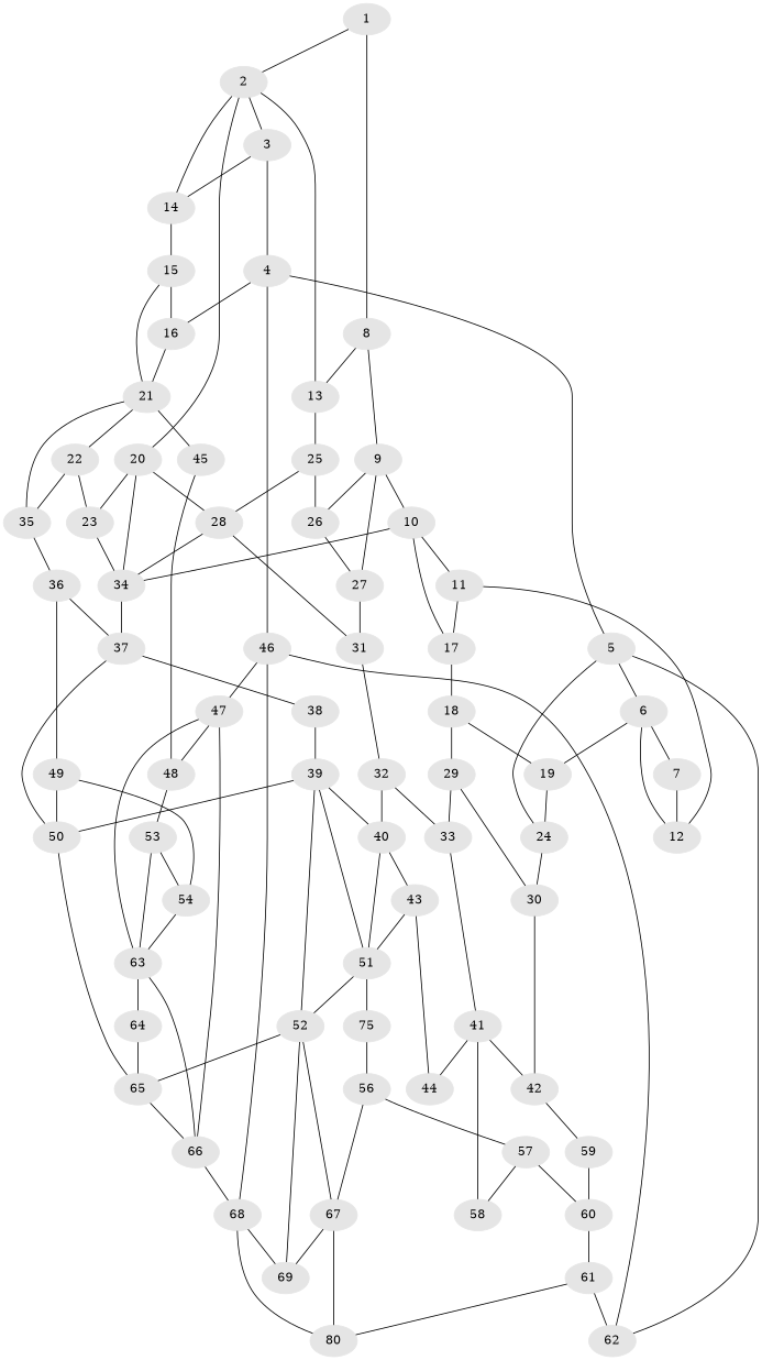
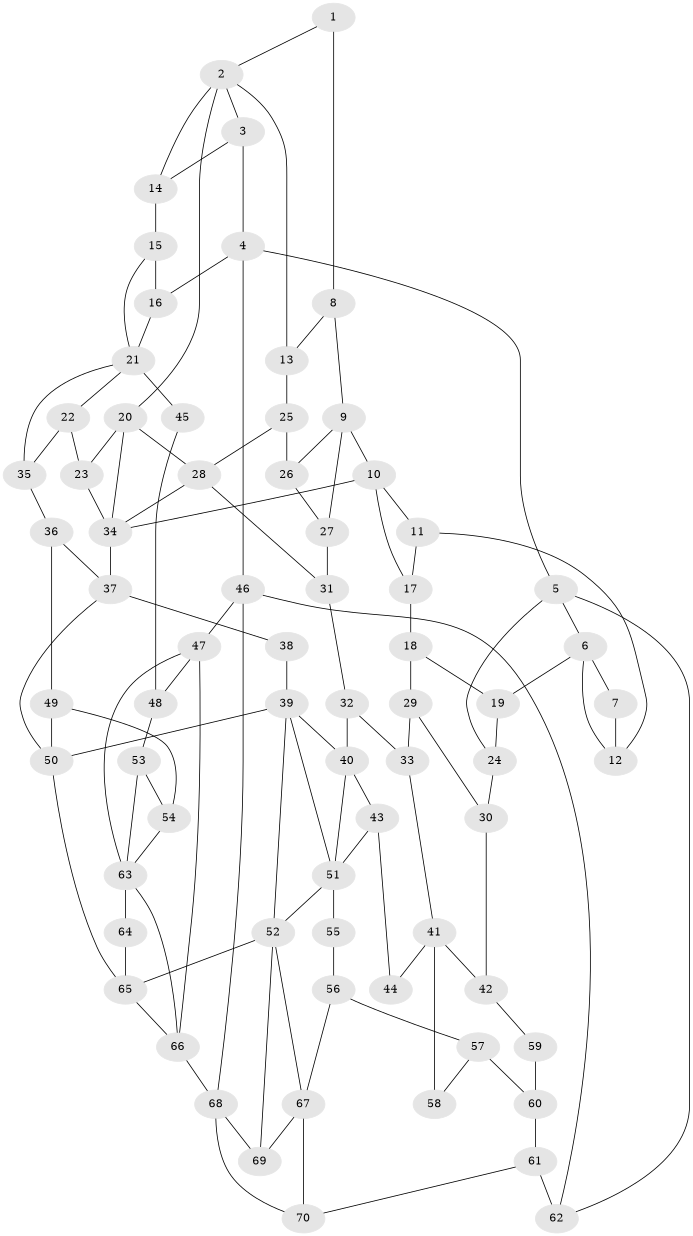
  graph {
    node [color=gray90 style=filled]
    edge [weight=1.0]
    1
    2
    8
    3
    13
    14
    20
    9
    4
    25
    15
    23
    28
    34
    5
    16
    46
    6
    24
    62
    21
    47
    68
    7
    12
    19
    30
    10
    26
    27
    11
    17
    31
    18
    32
    22
    35
    45
    29
    33
    37
    36
    48
    42
    41
    59
    40
    51
    43
    44
    58
    38
    50
    49
    54
    39
    65
    52
-   55 [label=75]
+   55
    67
    69
    60
    53
    63
    66
-   70 [label=80]
+   70
    64
    56
    57
    61
    1 -- 2
    1 -- 8 [weight=2.0]
    2 -- 3
    2 -- 13
    2 -- 14
    2 -- 20 [weight=2.0]
    8 -- 13
    8 -- 9 [weight=2.0]
    3 -- 14
    3 -- 4
    13 -- 25
    14 -- 15
    20 -- 23
    20 -- 28
    20 -- 34
    9 -- 10 [weight=2.0]
    9 -- 26
    9 -- 27
    4 -- 5
    4 -- 16
    4 -- 46
    25 -- 28
    25 -- 26
    15 -- 16
    15 -- 21
    23 -- 34 [weight=2.0]
    28 -- 34
    28 -- 31 [weight=2.0]
    34 -- 37 [weight=2.0]
    5 -- 6
    5 -- 24
    5 -- 62
    16 -- 21
    46 -- 62
    46 -- 47 [weight=2.0]
    46 -- 68
    6 -- 7
    6 -- 12
    6 -- 19
    24 -- 30
    21 -- 22
    21 -- 35
    21 -- 45 [weight=2.0]
    47 -- 48
    47 -- 63
    47 -- 66
    68 -- 69
    68 -- 70
    7 -- 12
    19 -- 24
    30 -- 42
    10 -- 34
    10 -- 11
    10 -- 17
    26 -- 27
    27 -- 31
    11 -- 12
    11 -- 17
    17 -- 18
    31 -- 32 [weight=2.0]
    18 -- 19
    18 -- 29
    32 -- 33
    32 -- 40 [weight=2.0]
    22 -- 23
    22 -- 35
    35 -- 36
    45 -- 48
    29 -- 30
    29 -- 33
    33 -- 41
    37 -- 38
    37 -- 50
    36 -- 37
    36 -- 49
    48 -- 53
    42 -- 59
    41 -- 42
    41 -- 44 [weight=2.0]
    41 -- 58 [weight=2.0]
    59 -- 60 [weight=2.0]
    40 -- 51
    40 -- 43
    51 -- 52
    51 -- 55 [weight=2.0]
    43 -- 51
    43 -- 44
    38 -- 39 [weight=2.0]
    50 -- 65 [weight=2.0]
    49 -- 50 [weight=2.0]
    49 -- 54
    54 -- 63
    39 -- 40
    39 -- 51
    39 -- 50
    39 -- 52
    65 -- 66
    52 -- 65
    52 -- 67
    52 -- 69
    55 -- 56
    67 -- 69 [weight=2.0]
    67 -- 70 [weight=2.0]
    60 -- 61 [weight=2.0]
    53 -- 54
    53 -- 63
    63 -- 66
    63 -- 64 [weight=2.0]
    66 -- 68
    64 -- 65
    56 -- 67
    56 -- 57
    57 -- 58
    57 -- 60
    61 -- 62 [weight=2.0]
    61 -- 70 [weight=2.0]
  }
